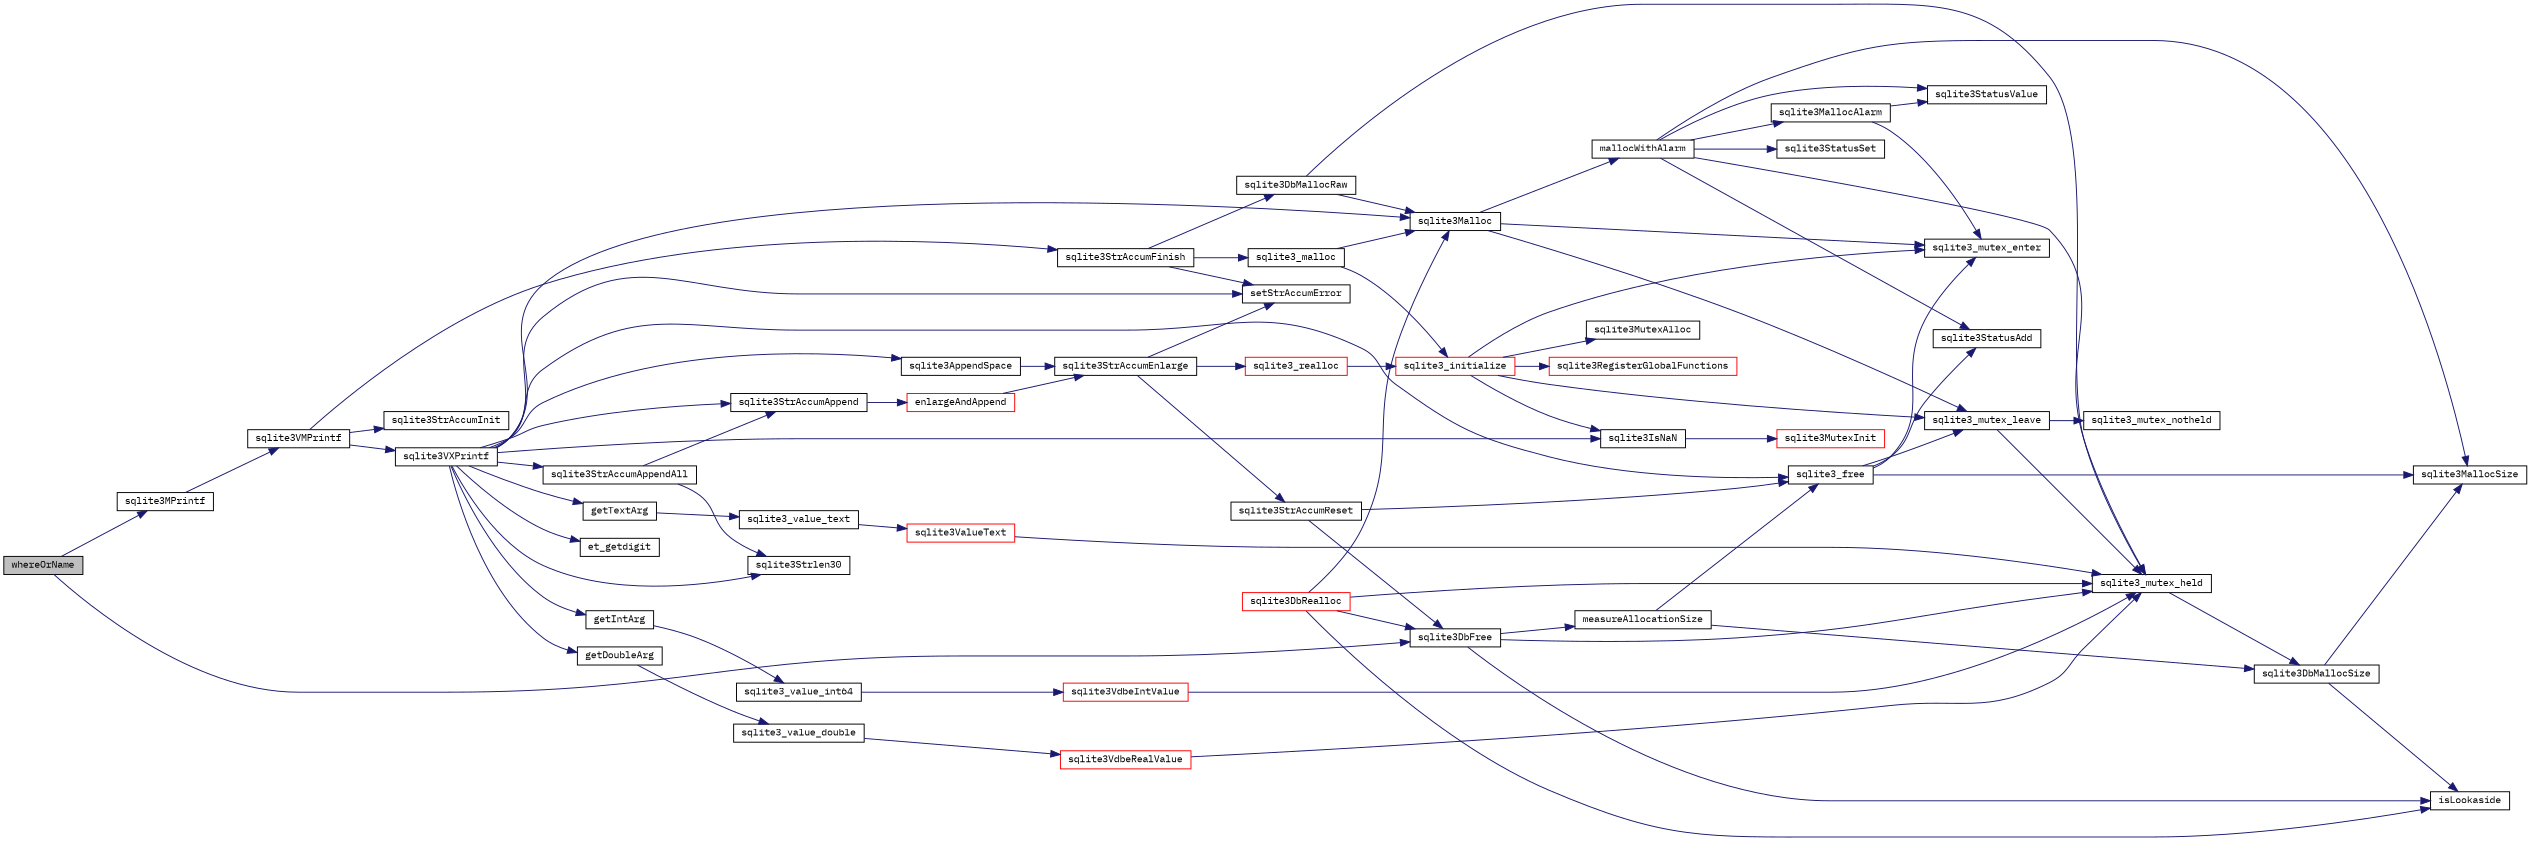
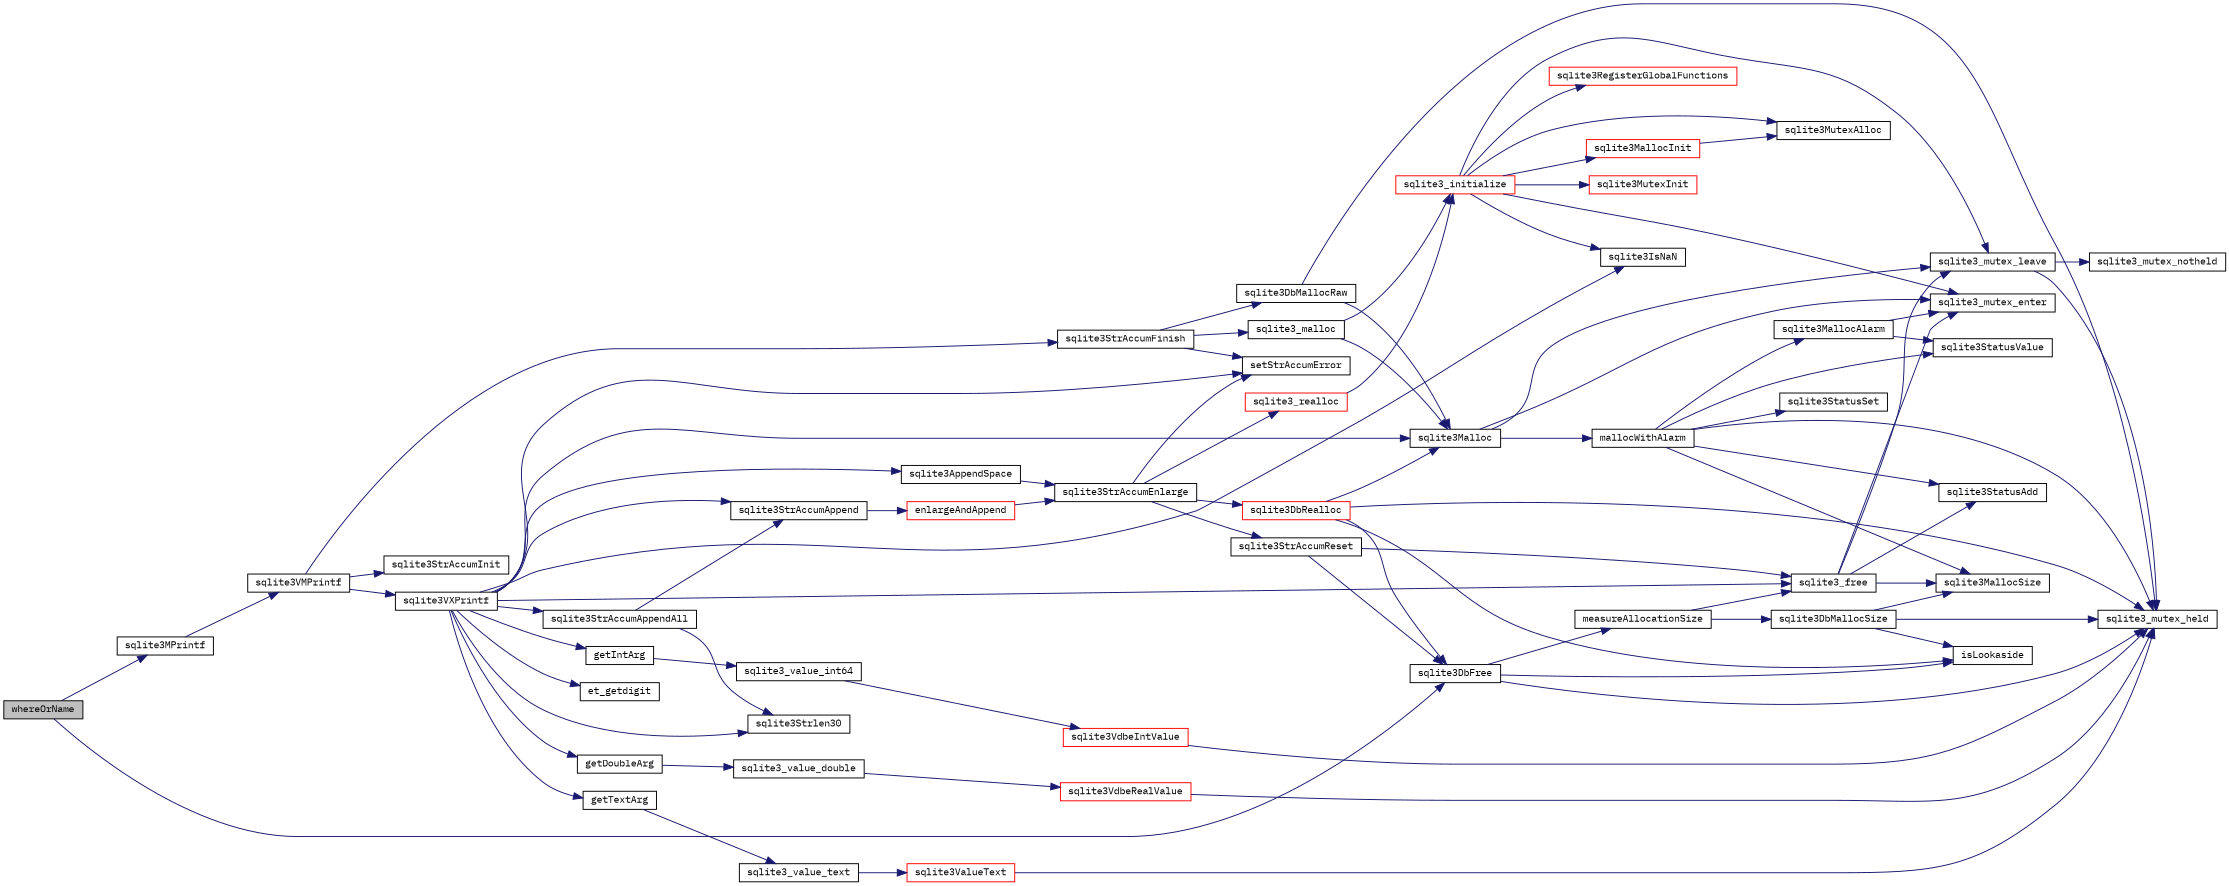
  digraph {
    fontname="IBM Plex Mono"
    rankdir=LR
    node [color=black fillcolor=white fontname="IBM Plex Mono" fontsize=10 shape=record style=filled]
    edge [color=midnightblue fontname="IBM Plex Mono" fontsize=10 labelfontname=FreeSans labelfontsize=10 style=solid]
    n1 [fillcolor=grey75 fontcolor=black height=0.2 label=whereOrName width=0.4]
    n2 [height=0.2 label=sqlite3MPrintf width=0.4]
    n3 [height=0.2 label=sqlite3DbFree width=0.4]
    n4 [height=0.2 label=sqlite3VMPrintf width=0.4]
    n5 [height=0.2 label=sqlite3_mutex_held width=0.4]
    n6 [height=0.2 label=measureAllocationSize width=0.4]
    n7 [height=0.2 label=isLookaside width=0.4]
    n8 [height=0.2 label=sqlite3StrAccumInit width=0.4]
    n9 [height=0.2 label=sqlite3VXPrintf width=0.4]
    n10 [height=0.2 label=sqlite3StrAccumFinish width=0.4]
    n11 [height=0.2 label=sqlite3StrAccumAppend width=0.4]
    n12 [height=0.2 label=setStrAccumError width=0.4]
    n13 [height=0.2 label=sqlite3_free width=0.4]
    n14 [height=0.2 label=sqlite3Malloc width=0.4]
    n15 [height=0.2 label=sqlite3IsNaN width=0.4]
    n16 [height=0.2 label=getIntArg width=0.4]
    n17 [height=0.2 label=getDoubleArg width=0.4]
    n18 [height=0.2 label=sqlite3Strlen30 width=0.4]
    n19 [height=0.2 label=et_getdigit width=0.4]
    n20 [height=0.2 label=getTextArg width=0.4]
    n21 [height=0.2 label=sqlite3StrAccumAppendAll width=0.4]
    n22 [height=0.2 label=sqlite3AppendSpace width=0.4]
    n23 [height=0.2 label=sqlite3DbMallocRaw width=0.4]
    n24 [height=0.2 label=sqlite3_malloc width=0.4]
    n25 [color=red height=0.2 label=enlargeAndAppend width=0.4]
    n26 [height=0.2 label=sqlite3MallocSize width=0.4]
    n27 [height=0.2 label=sqlite3_mutex_enter width=0.4]
    n28 [height=0.2 label=sqlite3StatusAdd width=0.4]
    n29 [height=0.2 label=sqlite3_mutex_leave width=0.4]
    n30 [height=0.2 label=mallocWithAlarm width=0.4]
    n31 [height=0.2 label=sqlite3_value_int64 width=0.4]
    n32 [height=0.2 label=sqlite3_value_double width=0.4]
    n33 [height=0.2 label=sqlite3_value_text width=0.4]
    n34 [height=0.2 label=sqlite3StrAccumEnlarge width=0.4]
    n35 [height=0.2 label=sqlite3StrAccumReset width=0.4]
    n36 [color=red height=0.2 label=sqlite3DbRealloc width=0.4]
    n37 [color=red height=0.2 label=sqlite3_realloc width=0.4]
    n38 [color=red height=0.2 label=sqlite3_initialize width=0.4]
    n39 [height=0.2 label=sqlite3DbMallocSize width=0.4]
    n40 [height=0.2 label=sqlite3_mutex_notheld width=0.4]
    n41 [height=0.2 label=sqlite3StatusSet width=0.4]
    n42 [height=0.2 label=sqlite3StatusValue width=0.4]
    n43 [height=0.2 label=sqlite3MallocAlarm width=0.4]
    n44 [color=red height=0.2 label=sqlite3MutexInit width=0.4]
    n45 [height=0.2 label=sqlite3MutexAlloc width=0.4]
+   n46 [color=red height=0.2 label=sqlite3MallocInit width=0.4]
    n47 [color=red height=0.2 label=sqlite3RegisterGlobalFunctions width=0.4]
    n48 [color=red height=0.2 label=sqlite3VdbeIntValue width=0.4]
    n49 [color=red height=0.2 label=sqlite3VdbeRealValue width=0.4]
    n50 [color=red height=0.2 label=sqlite3ValueText width=0.4]
    n1 -> n2
    n1 -> n3
    n2 -> n4
    n3 -> n5
    n3 -> n6
    n3 -> n7
    n4 -> n8
    n4 -> n9
    n4 -> n10
    n6 -> n13
    n6 -> n39
    n9 -> n11
    n9 -> n12
    n9 -> n13
    n9 -> n14
    n9 -> n15
    n9 -> n16
    n9 -> n17
    n9 -> n18
    n9 -> n19
    n9 -> n20
    n9 -> n21
    n9 -> n22
    n10 -> n12
    n10 -> n23
    n10 -> n24
    n11 -> n25
    n13 -> n26
    n13 -> n27
    n13 -> n28
    n13 -> n29
    n14 -> n27
    n14 -> n29
    n14 -> n30
    n16 -> n31
    n17 -> n32
    n20 -> n33
    n21 -> n11
    n21 -> n18
    n22 -> n34
    n23 -> n5
    n23 -> n14
    n24 -> n14
    n24 -> n38
    n25 -> n34
    n29 -> n5
    n29 -> n40
    n30 -> n5
    n30 -> n26
    n30 -> n28
    n30 -> n41
    n30 -> n42
    n30 -> n43
    n31 -> n48
    n32 -> n49
    n33 -> n50
    n34 -> n12
    n34 -> n35
+   n34 -> n36
    n34 -> n37
    n35 -> n3
    n35 -> n13
    n36 -> n3
    n36 -> n5
    n36 -> n7
    n36 -> n14
    n37 -> n38
    n38 -> n15
    n38 -> n27
    n38 -> n29
-   n15 -> n44
+   n38 -> n44
    n38 -> n45
+   n38 -> n46
    n38 -> n47
-   n5 -> n39
+   n39 -> n5
    n39 -> n7
    n39 -> n26
    n43 -> n27
    n43 -> n42
+   n46 -> n45
    n48 -> n5
    n49 -> n5
    n50 -> n5
  }
